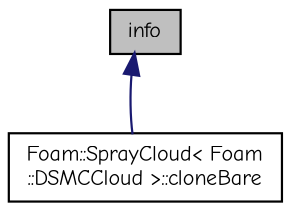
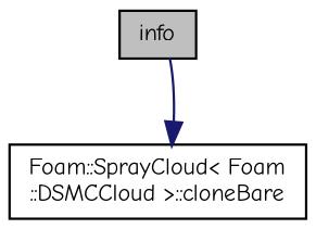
  digraph {
    rankdir=TB
    fontname="Comic Neue"
    node [color=black fontname="Comic Neue" fontsize=10 shape=record]
    n1 [fillcolor=grey75 fontcolor=black height=0.2 label=info style=filled width=0.4]
    n2 [height=0.2 label="Foam::SprayCloud\< Foam\l::DSMCCloud \>::cloneBare" width=0.4]
-   n1 -> n2 [color=midnightblue dir=back fontname="Comic Neue" fontsize=10 labelfontname=Helvetica labelfontsize=10 style=solid]
+   n2 -> n1 [color=midnightblue dir=back fontname="Comic Neue" fontsize=10 labelfontname=Helvetica labelfontsize=10 style=solid]
  }
